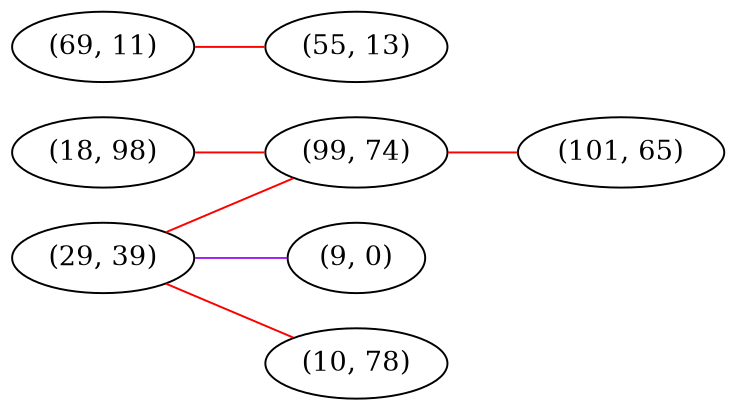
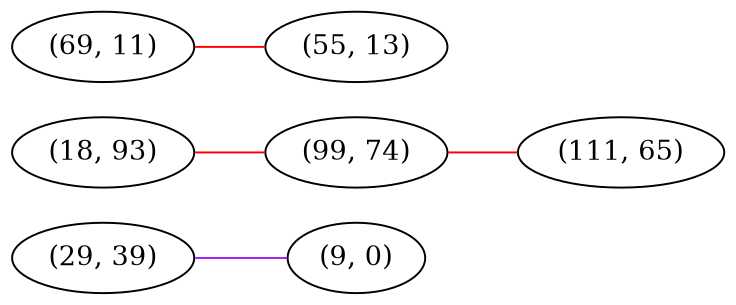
  graph {
    rankdir=LR
    edge [color=red weight=1]
    "(29, 39)"
    "(99, 74)"
    n3 [label="(9, 0)"]
-   "(10, 78)"
-   "(101, 65)"
+   "(101, 65)" [label="(111, 65)"]
    "(69, 11)"
    "(55, 13)"
-   "(18, 93)" [label="(18, 98)"]
-   "(29, 39)" -- "(99, 74)"
+   "(18, 93)"
    "(29, 39)" -- n3 [color=purple weight=4]
-   "(29, 39)" -- "(10, 78)"
    "(99, 74)" -- "(101, 65)"
    "(69, 11)" -- "(55, 13)"
    "(18, 93)" -- "(99, 74)"
  }
